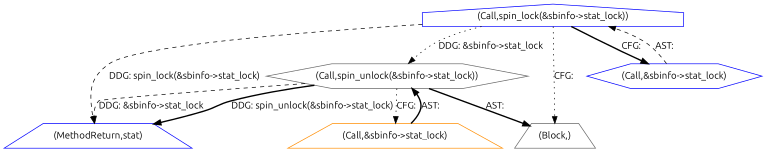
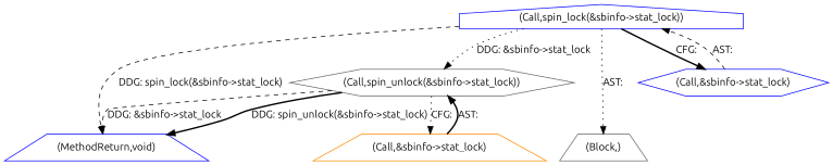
  digraph {
    fontname=Ubuntu
    node [color=blue fontname=Ubuntu shape=trapezium]
    edge [fontname=Ubuntu style=bold]
    n1 [label="(Call,spin_lock(&sbinfo->stat_lock))" shape=house]
    n2 [color=gray40 label="(Call,spin_unlock(&sbinfo->stat_lock))" shape=hexagon]
-   n3 [label="(MethodReturn,stat)"]
+   n3 [label="(MethodReturn,void)"]
    n4 [color=gray40 label="(Block,)"]
    n5 [label="(Call,&sbinfo->stat_lock)" shape=hexagon]
    n6 [color=darkorange label="(Call,&sbinfo->stat_lock)"]
    n1 -> n2 [label="DDG: &sbinfo->stat_lock" style=dotted]
    n1 -> n3 [label="DDG: spin_lock(&sbinfo->stat_lock)" style=dashed]
-   n1 -> n4 [label="CFG: " style=dotted]
+   n1 -> n4 [label="AST: " style=dotted]
    n1 -> n5 [label="CFG: "]
    n2 -> n3 [label="DDG: &sbinfo->stat_lock" style=dashed]
    n2 -> n3 [label="DDG: spin_unlock(&sbinfo->stat_lock)"]
-   n2 -> n4 [label="AST: "]
    n2 -> n6 [label="CFG: " style=dotted]
    n5 -> n1 [label="AST: " style=dashed]
    n6 -> n2 [label="AST: "]
  }
